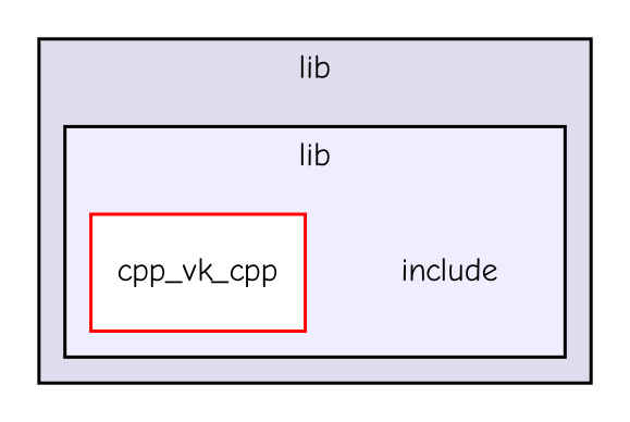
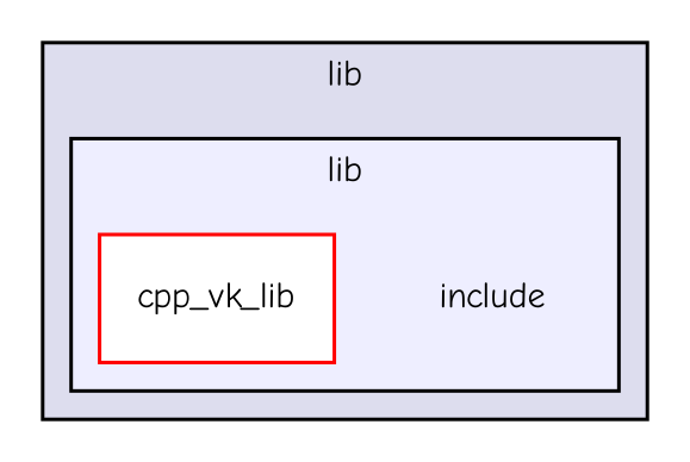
  digraph {
    compound=true
    fontname="Comic Neue"
    node [fontname="Comic Neue" fontsize=10]
    n1 [label=include shape=plaintext]
-   n2 [color=red fillcolor=white label=cpp_vk_cpp shape=box style=filled]
+   n2 [color=red fillcolor=white label=cpp_vk_lib shape=box style=filled]
    subgraph cluster_1 {
      bgcolor="#ddddee"
      fontsize=10
      label=lib
      pencolor=black
      subgraph cluster_2 {
        bgcolor="#eeeeff"
        fontsize=10
        pencolor=black
        n1
        n2
      }
    }
  }
